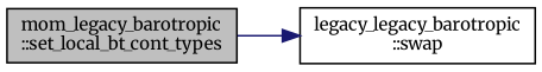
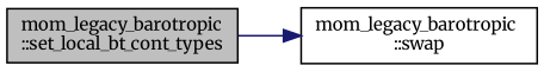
  digraph {
    rankdir=LR
    fontname=Merriweather
    node [color=black fontname=Merriweather fontsize=10 shape=record style=filled]
    n1 [fillcolor=grey75 fontcolor=black height=0.2 label="mom_legacy_barotropic\l::set_local_bt_cont_types" width=0.4]
-   n2 [fillcolor=white height=0.2 label="legacy_legacy_barotropic\l::swap" width=0.4]
+   n2 [fillcolor=white height=0.2 label="mom_legacy_barotropic\l::swap" width=0.4]
    n1 -> n2 [color=midnightblue fontname=Merriweather fontsize=10 labelfontname=Helvetica labelfontsize=10 style=solid]
  }
